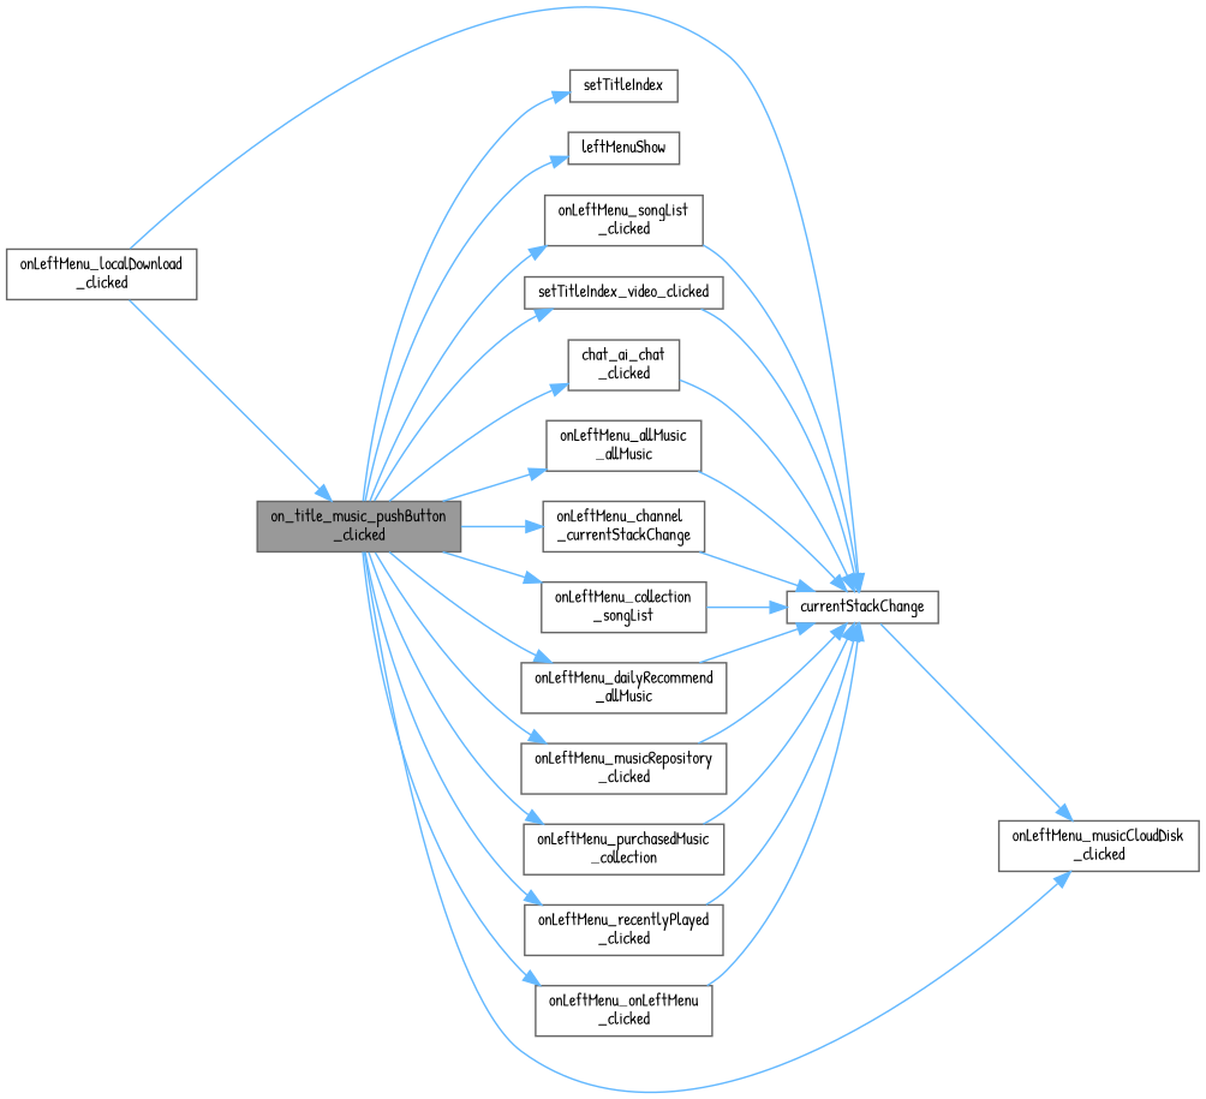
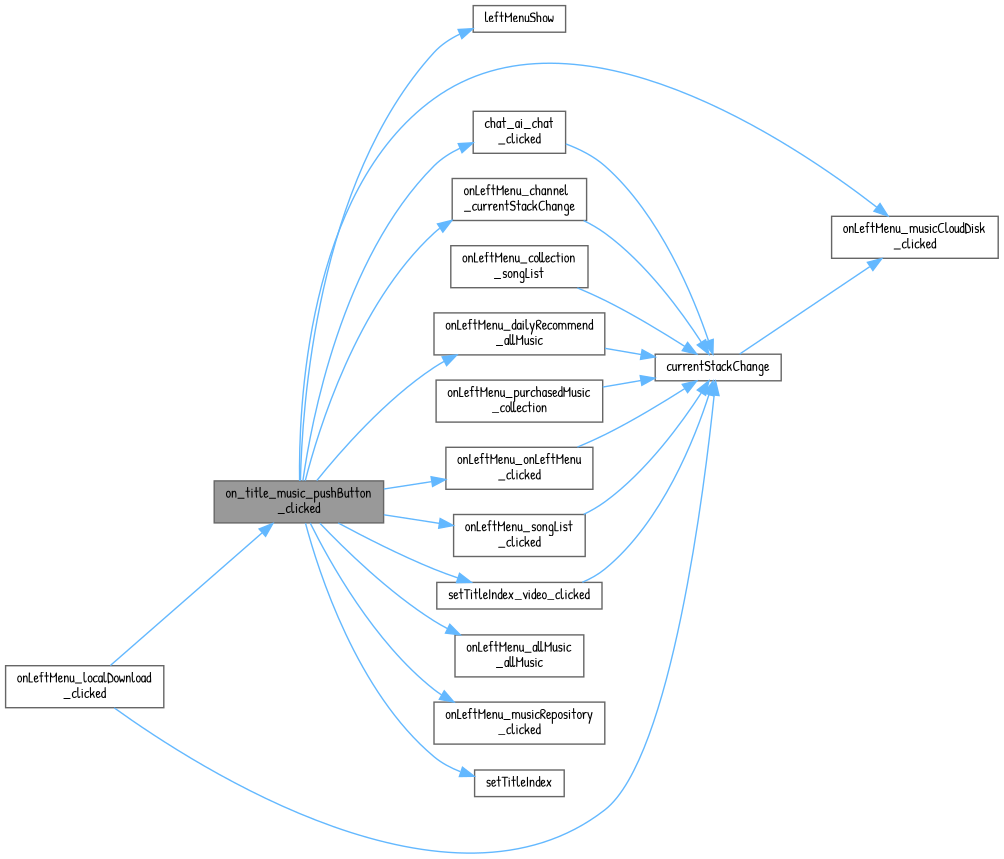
  digraph {
    fontname="Patrick Hand"
    rankdir=LR
    node [color=grey40 fillcolor=white fontname="Patrick Hand" fontsize=10 shape=box style=filled]
    edge [color=steelblue1 fontname="Patrick Hand" fontsize=10 labelfontname=Helvetica labelfontsize=10 style=solid]
    n1 [color=gray40 fillcolor=grey60 fontcolor=black height=0.2 label="on_title_music_pushButton\l_clicked" width=0.4]
    n2 [height=0.2 label=leftMenuShow width=0.4]
    n3 [height=0.2 label="chat_ai_chat\l_clicked" width=0.4]
    n4 [height=0.2 label="onLeftMenu_allMusic\l_allMusic" width=0.4]
    n5 [height=0.2 label="onLeftMenu_channel\l_currentStackChange" width=0.4]
    n6 [height=0.2 label="onLeftMenu_collection\l_songList" width=0.4]
    n7 [height=0.2 label="onLeftMenu_dailyRecommend\l_allMusic" width=0.4]
    n8 [height=0.2 label="onLeftMenu_musicCloudDisk\l_clicked" width=0.4]
    n9 [height=0.2 label="onLeftMenu_musicRepository\l_clicked" width=0.4]
    n10 [height=0.2 label="onLeftMenu_purchasedMusic\l_collection" width=0.4]
-   n11 [height=0.2 label="onLeftMenu_recentlyPlayed\l_clicked" width=0.4]
    n12 [height=0.2 label="onLeftMenu_onLeftMenu\l_clicked" width=0.4]
    n13 [height=0.2 label="onLeftMenu_songList\l_clicked" width=0.4]
    n14 [height=0.2 label=setTitleIndex_video_clicked width=0.4]
    n15 [height=0.2 label=setTitleIndex width=0.4]
    n16 [height=0.2 label=currentStackChange width=0.4]
    n17 [height=0.2 label="onLeftMenu_localDownload\l_clicked" width=0.4]
    n1 -> n2
    n1 -> n3
    n1 -> n4
    n1 -> n5
-   n1 -> n6
    n1 -> n7
    n1 -> n8
    n1 -> n9
-   n1 -> n10
-   n1 -> n11
    n1 -> n12
    n1 -> n13
    n1 -> n14
    n1 -> n15
    n3 -> n16
-   n4 -> n16
    n5 -> n16
    n6 -> n16
    n7 -> n16
-   n9 -> n16
    n10 -> n16
-   n11 -> n16
    n12 -> n16
    n13 -> n16
    n14 -> n16
    n16 -> n8
    n17 -> n1
    n17 -> n16
  }
